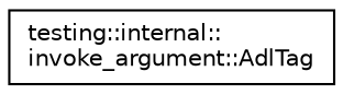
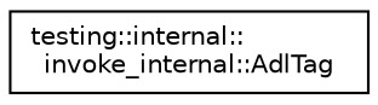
  digraph {
    rankdir=LR
-   n1 [color=black fillcolor=white fontname=Helvetica fontsize=10 height=0.2 label="testing::internal::\linvoke_argument::AdlTag" shape=record style=filled width=0.4]
+   n1 [color=black fillcolor=white fontname=Helvetica fontsize=10 height=0.2 label="testing::internal::\linvoke_internal::AdlTag" shape=record style=filled width=0.4]
  }
